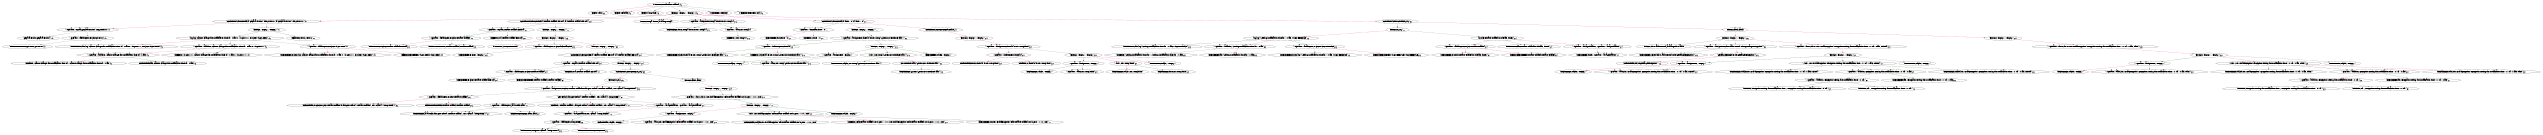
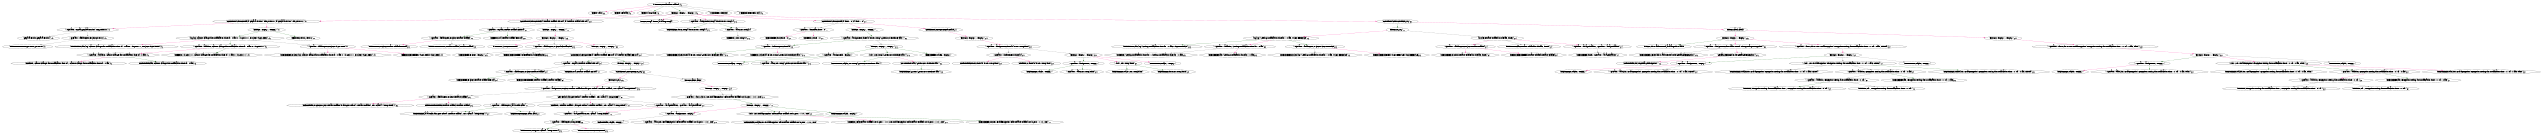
  digraph {
    edge [color=deeppink]
    n1 [label=<(METHOD,setFileLastModified)<SUB>796</SUB>>]
    n2 [label=<(PARAM,this)<SUB>766</SUB>>]
    n3 [label=<(PARAM,File file)<SUB>796</SUB>>]
    n4 [label=<(PARAM,long time)<SUB>796</SUB>>]
    n5 [label=<(BLOCK,&lt;empty&gt;,&lt;empty&gt;)<SUB>796</SUB>>]
    n6 [label=<(MODIFIER,VIRTUAL)>]
    n7 [label=<(METHOD_RETURN,void)<SUB>796</SUB>>]
    n8 [label=<(CONTROL_STRUCTURE,if (getJavaVersion() == JAVA_1_1),if (getJavaVersion() == JAVA_1_1))<SUB>797</SUB>>]
    n9 [label=<(CONTROL_STRUCTURE,if (setLastModified == null),if (setLastModified == null))<SUB>802</SUB>>]
    n10 [label=<(LOCAL,Long[] times: java.lang.Long[])>]
    n11 [label=<(&lt;operator&gt;.assignment,Long[] times = new Long[1])<SUB>816</SUB>>]
    n12 [label=<(CONTROL_STRUCTURE,if (time &lt; 0),if (time &lt; 0))<SUB>817</SUB>>]
    n13 [label=<(CONTROL_STRUCTURE,try,try)<SUB>822</SUB>>]
    n14 [label=<(&lt;operator&gt;.equals,getJavaVersion() == JAVA_1_1)<SUB>797</SUB>>]
    n15 [label=<(BLOCK,&lt;empty&gt;,&lt;empty&gt;)<SUB>797</SUB>>]
    n16 [label=<(&lt;operator&gt;.equals,setLastModified == null)<SUB>802</SUB>>]
    n17 [label=<(BLOCK,&lt;empty&gt;,&lt;empty&gt;)<SUB>802</SUB>>]
    n18 [label=<(IDENTIFIER,times,Long[] times = new Long[1])<SUB>816</SUB>>]
    n19 [label=<(&lt;operator&gt;.alloc,new Long[1])>]
    n20 [label=<(&lt;operator&gt;.lessThan,time &lt; 0)<SUB>817</SUB>>]
    n21 [label=<(BLOCK,&lt;empty&gt;,&lt;empty&gt;)<SUB>817</SUB>>]
    n22 [label=<(CONTROL_STRUCTURE,else,else)<SUB>819</SUB>>]
    n23 [label=<(BLOCK,try,try)<SUB>822</SUB>>]
    n24 [label=<(BLOCK,catch,catch)>]
    n25 [label=<(getJavaVersion,getJavaVersion())<SUB>797</SUB>>]
    n26 [label=<(&lt;operator&gt;.fieldAccess,Project.JAVA_1_1)<SUB>797</SUB>>]
    n27 [label=<(log,log(&quot;Cannot change the modification time of &quot; + file + &quot; in JDK 1.1&quot;, Project.MSG_WARN))<SUB>798</SUB>>]
    n28 [label=<(RETURN,return;,return;)<SUB>800</SUB>>]
    n29 [label=<(FIELD_IDENTIFIER,JAVA_1_1,JAVA_1_1)<SUB>797</SUB>>]
    n30 [label=<(IDENTIFIER,this,log(&quot;Cannot change the modification time of &quot; + file + &quot; in JDK 1.1&quot;, Project.MSG_WARN))<SUB>798</SUB>>]
    n31 [label=<(&lt;operator&gt;.addition,&quot;Cannot change the modification time of &quot; + file + &quot; in JDK 1.1&quot;)<SUB>798</SUB>>]
    n32 [label=<(&lt;operator&gt;.fieldAccess,Project.MSG_WARN)<SUB>799</SUB>>]
    n33 [label=<(&lt;operator&gt;.addition,&quot;Cannot change the modification time of &quot; + file)<SUB>798</SUB>>]
    n34 [label=<(LITERAL,&quot; in JDK 1.1&quot;,&quot;Cannot change the modification time of &quot; + file + &quot; in JDK 1.1&quot;)<SUB>799</SUB>>]
    n35 [label=<(IDENTIFIER,Project,log(&quot;Cannot change the modification time of &quot; + file + &quot; in JDK 1.1&quot;, Project.MSG_WARN))<SUB>799</SUB>>]
    n36 [label=<(FIELD_IDENTIFIER,MSG_WARN,MSG_WARN)<SUB>799</SUB>>]
    n37 [label=<(LITERAL,&quot;Cannot change the modification time of &quot;,&quot;Cannot change the modification time of &quot; + file)<SUB>798</SUB>>]
    n38 [label=<(IDENTIFIER,file,&quot;Cannot change the modification time of &quot; + file)<SUB>798</SUB>>]
    n39 [label=<(&lt;operator&gt;.fieldAccess,Project.setLastModified)<SUB>802</SUB>>]
    n40 [label=<(LITERAL,null,setLastModified == null)<SUB>802</SUB>>]
    n41 [label=<(BLOCK,&lt;empty&gt;,&lt;empty&gt;)<SUB>803</SUB>>]
    n42 [label=<(IDENTIFIER,Project,setLastModified == null)<SUB>802</SUB>>]
    n43 [label=<(FIELD_IDENTIFIER,setLastModified,setLastModified)<SUB>802</SUB>>]
    n44 [label=<(MODIFIER,SYNCHRONIZED)>]
    n45 [label=<(&lt;operator&gt;.fieldAccess,Project.lockReflection)<SUB>803</SUB>>]
    n46 [label=<(BLOCK,&lt;empty&gt;,&lt;empty&gt;)<SUB>803</SUB>>]
    n47 [label=<(IDENTIFIER,Project,&lt;empty&gt;)<SUB>803</SUB>>]
+   n48 [label=<(FIELD_IDENTIFIER,lockReflection,lockReflection)<SUB>803</SUB>>]
    n49 [label=<(CONTROL_STRUCTURE,if (setLastModified == null),if (setLastModified == null))<SUB>804</SUB>>]
    n50 [label=<(&lt;operator&gt;.equals,setLastModified == null)<SUB>804</SUB>>]
    n51 [label=<(BLOCK,&lt;empty&gt;,&lt;empty&gt;)<SUB>804</SUB>>]
    n52 [label=<(&lt;operator&gt;.fieldAccess,Project.setLastModified)<SUB>804</SUB>>]
    n53 [label=<(LITERAL,null,setLastModified == null)<SUB>804</SUB>>]
    n54 [label=<(CONTROL_STRUCTURE,try,try)<SUB>805</SUB>>]
    n55 [label=<(IDENTIFIER,Project,setLastModified == null)<SUB>804</SUB>>]
    n56 [label=<(FIELD_IDENTIFIER,setLastModified,setLastModified)<SUB>804</SUB>>]
    n57 [label=<(BLOCK,try,try)<SUB>805</SUB>>]
    n58 [label=<(BLOCK,catch,catch)>]
    n59 [label=<(&lt;operator&gt;.assignment,Project.setLastModified = this.getMethod(&quot;setLastModified&quot;, new Class[] { Long.TYPE }))<SUB>806</SUB>>]
    n60 [label=<(BLOCK,&lt;empty&gt;,&lt;empty&gt;)<SUB>809</SUB>>]
    n61 [label=<(&lt;operator&gt;.fieldAccess,Project.setLastModified)<SUB>806</SUB>>]
    n62 [label=<(getMethod,this.getMethod(&quot;setLastModified&quot;, new Class[] { Long.TYPE }))<SUB>807</SUB>>]
    n63 [label=<(IDENTIFIER,Project,Project.setLastModified = this.getMethod(&quot;setLastModified&quot;, new Class[] { Long.TYPE }))<SUB>806</SUB>>]
    n64 [label=<(FIELD_IDENTIFIER,setLastModified,setLastModified)<SUB>806</SUB>>]
    n65 [label=<(&lt;operator&gt;.fieldAccess,java.io.File.class)<SUB>807</SUB>>]
    n66 [label=<(LITERAL,&quot;setLastModified&quot;,this.getMethod(&quot;setLastModified&quot;, new Class[] { Long.TYPE }))<SUB>807</SUB>>]
    n67 [label=<(&lt;operator&gt;.arrayInitializer,&lt;operator&gt;.arrayInitializer)<SUB>807</SUB>>]
    n68 [label=<(IDENTIFIER,java.io.File,this.getMethod(&quot;setLastModified&quot;, new Class[] { Long.TYPE }))<SUB>807</SUB>>]
    n69 [label=<(FIELD_IDENTIFIER,class,class)<SUB>807</SUB>>]
    n70 [label=<(&lt;operator&gt;.arrayInitializer,new Class[] { Long.TYPE })<SUB>808</SUB>>]
    n71 [label=<(&lt;operator&gt;.fieldAccess,Long.TYPE)<SUB>808</SUB>>]
    n72 [label=<(IDENTIFIER,Long,new Class[] { Long.TYPE })<SUB>808</SUB>>]
    n73 [label=<(FIELD_IDENTIFIER,TYPE,TYPE)<SUB>808</SUB>>]
    n74 [label=<(&lt;operator&gt;.throw,throw new BuildException(&quot;File.setlastModified not in JDK &gt; 1.1?&quot;, nse);)<SUB>810</SUB>>]
    n75 [label=<(BLOCK,&lt;empty&gt;,&lt;empty&gt;)<SUB>810</SUB>>]
    n76 [label=<(&lt;operator&gt;.assignment,&lt;empty&gt;)>]
    n77 [label=<(&lt;init&gt;,new BuildException(&quot;File.setlastModified not in JDK &gt; 1.1?&quot;, nse))<SUB>810</SUB>>]
    n78 [label=<(IDENTIFIER,$obj55,&lt;empty&gt;)>]
    n79 [label=<(IDENTIFIER,$obj55,&lt;empty&gt;)>]
    n80 [label=<(&lt;operator&gt;.alloc,new BuildException(&quot;File.setlastModified not in JDK &gt; 1.1?&quot;, nse))<SUB>810</SUB>>]
    n81 [label=<(IDENTIFIER,$obj55,new BuildException(&quot;File.setlastModified not in JDK &gt; 1.1?&quot;, nse))>]
    n82 [label=<(LITERAL,&quot;File.setlastModified not in JDK &gt; 1.1?&quot;,new BuildException(&quot;File.setlastModified not in JDK &gt; 1.1?&quot;, nse))<SUB>810</SUB>>]
    n83 [label=<(IDENTIFIER,nse,new BuildException(&quot;File.setlastModified not in JDK &gt; 1.1?&quot;, nse))<SUB>811</SUB>>]
    n84 [label=<(LITERAL,1,new Long[1])<SUB>816</SUB>>]
    n85 [label=<(IDENTIFIER,time,time &lt; 0)<SUB>817</SUB>>]
    n86 [label=<(LITERAL,0,time &lt; 0)<SUB>817</SUB>>]
    n87 [label=<(&lt;operator&gt;.assignment,times[0] = new Long(System.currentTimeMillis()))<SUB>818</SUB>>]
    n88 [label=<(BLOCK,&lt;empty&gt;,&lt;empty&gt;)<SUB>819</SUB>>]
    n89 [label=<(&lt;operator&gt;.indexAccess,times[0])<SUB>818</SUB>>]
    n90 [label=<(BLOCK,&lt;empty&gt;,&lt;empty&gt;)<SUB>818</SUB>>]
    n91 [label=<(IDENTIFIER,times,times[0] = new Long(System.currentTimeMillis()))<SUB>818</SUB>>]
    n92 [label=<(LITERAL,0,times[0] = new Long(System.currentTimeMillis()))<SUB>818</SUB>>]
    n93 [label=<(&lt;operator&gt;.assignment,&lt;empty&gt;)>]
    n94 [label=<(&lt;init&gt;,new Long(System.currentTimeMillis()))<SUB>818</SUB>>]
    n95 [label=<(IDENTIFIER,$obj56,&lt;empty&gt;)>]
    n96 [label=<(IDENTIFIER,$obj56,&lt;empty&gt;)>]
    n97 [label=<(&lt;operator&gt;.alloc,new Long(System.currentTimeMillis()))<SUB>818</SUB>>]
    n98 [label=<(IDENTIFIER,$obj56,new Long(System.currentTimeMillis()))>]
    n99 [label=<(currentTimeMillis,System.currentTimeMillis())<SUB>818</SUB>>]
    n100 [label=<(IDENTIFIER,System,System.currentTimeMillis())<SUB>818</SUB>>]
    n101 [label=<(&lt;operator&gt;.assignment,times[0] = new Long(time))<SUB>820</SUB>>]
    n102 [label=<(&lt;operator&gt;.indexAccess,times[0])<SUB>820</SUB>>]
    n103 [label=<(BLOCK,&lt;empty&gt;,&lt;empty&gt;)<SUB>820</SUB>>]
    n104 [label=<(IDENTIFIER,times,times[0] = new Long(time))<SUB>820</SUB>>]
    n105 [label=<(LITERAL,0,times[0] = new Long(time))<SUB>820</SUB>>]
    n106 [label=<(&lt;operator&gt;.assignment,&lt;empty&gt;)>]
    n107 [label=<(&lt;init&gt;,new Long(time))<SUB>820</SUB>>]
    n108 [label=<(IDENTIFIER,$obj57,&lt;empty&gt;)>]
    n109 [label=<(IDENTIFIER,$obj57,&lt;empty&gt;)>]
    n110 [label=<(&lt;operator&gt;.alloc,new Long(time))<SUB>820</SUB>>]
    n111 [label=<(IDENTIFIER,$obj57,new Long(time))>]
    n112 [label=<(IDENTIFIER,time,new Long(time))<SUB>820</SUB>>]
    n113 [label=<(log,log(&quot;Setting modification time for &quot; + file, MSG_VERBOSE))<SUB>823</SUB>>]
    n114 [label=<(invoke,setLastModified.invoke(file, times))<SUB>824</SUB>>]
    n115 [label=<(BLOCK,&lt;empty&gt;,&lt;empty&gt;)<SUB>825</SUB>>]
    n116 [label=<(BLOCK,&lt;empty&gt;,&lt;empty&gt;)<SUB>829</SUB>>]
    n117 [label=<(IDENTIFIER,this,log(&quot;Setting modification time for &quot; + file, MSG_VERBOSE))<SUB>823</SUB>>]
    n118 [label=<(&lt;operator&gt;.addition,&quot;Setting modification time for &quot; + file)<SUB>823</SUB>>]
    n119 [label=<(&lt;operator&gt;.fieldAccess,Project.MSG_VERBOSE)<SUB>823</SUB>>]
    n120 [label=<(&lt;operator&gt;.fieldAccess,Project.setLastModified)<SUB>824</SUB>>]
    n121 [label=<(IDENTIFIER,file,setLastModified.invoke(file, times))<SUB>824</SUB>>]
    n122 [label=<(&lt;operator&gt;.arrayInitializer,&lt;operator&gt;.arrayInitializer)<SUB>824</SUB>>]
    n123 [label=<(LITERAL,&quot;Setting modification time for &quot;,&quot;Setting modification time for &quot; + file)<SUB>823</SUB>>]
    n124 [label=<(IDENTIFIER,file,&quot;Setting modification time for &quot; + file)<SUB>823</SUB>>]
    n125 [label=<(IDENTIFIER,Project,log(&quot;Setting modification time for &quot; + file, MSG_VERBOSE))<SUB>823</SUB>>]
    n126 [label=<(FIELD_IDENTIFIER,MSG_VERBOSE,MSG_VERBOSE)<SUB>823</SUB>>]
    n127 [label=<(IDENTIFIER,Project,setLastModified.invoke(file, times))<SUB>824</SUB>>]
    n128 [label=<(FIELD_IDENTIFIER,setLastModified,setLastModified)<SUB>824</SUB>>]
    n129 [label=<(IDENTIFIER,times,&lt;operator&gt;.arrayInitializer)<SUB>824</SUB>>]
    n130 [label=<(LOCAL,Throwable nested: java.lang.Throwable)>]
    n131 [label=<(&lt;operator&gt;.assignment,Throwable nested = ite.getTargetException())<SUB>826</SUB>>]
    n132 [label=<(&lt;operator&gt;.throw,throw new BuildException(&quot;Exception setting the modification time &quot; + &quot;of &quot; + file, nested);)<SUB>827</SUB>>]
    n133 [label=<(&lt;operator&gt;.throw,throw new BuildException(&quot;Exception setting the modification time &quot; + &quot;of &quot; + file, other);)<SUB>830</SUB>>]
    n134 [label=<(IDENTIFIER,nested,Throwable nested = ite.getTargetException())<SUB>826</SUB>>]
    n135 [label=<(getTargetException,ite.getTargetException())<SUB>826</SUB>>]
    n136 [label=<(BLOCK,&lt;empty&gt;,&lt;empty&gt;)<SUB>827</SUB>>]
    n137 [label=<(IDENTIFIER,ite,ite.getTargetException())<SUB>826</SUB>>]
    n138 [label=<(&lt;operator&gt;.assignment,&lt;empty&gt;)>]
    n139 [label=<(&lt;init&gt;,new BuildException(&quot;Exception setting the modification time &quot; + &quot;of &quot; + file, nested))<SUB>827</SUB>>]
    n140 [label=<(IDENTIFIER,$obj58,&lt;empty&gt;)>]
    n141 [label=<(IDENTIFIER,$obj58,&lt;empty&gt;)>]
    n142 [label=<(&lt;operator&gt;.alloc,new BuildException(&quot;Exception setting the modification time &quot; + &quot;of &quot; + file, nested))<SUB>827</SUB>>]
    n143 [label=<(IDENTIFIER,$obj58,new BuildException(&quot;Exception setting the modification time &quot; + &quot;of &quot; + file, nested))>]
    n144 [label=<(&lt;operator&gt;.addition,&quot;Exception setting the modification time &quot; + &quot;of &quot; + file)<SUB>827</SUB>>]
    n145 [label=<(IDENTIFIER,nested,new BuildException(&quot;Exception setting the modification time &quot; + &quot;of &quot; + file, nested))<SUB>828</SUB>>]
    n146 [label=<(&lt;operator&gt;.addition,&quot;Exception setting the modification time &quot; + &quot;of &quot;)<SUB>827</SUB>>]
    n147 [label=<(IDENTIFIER,file,&quot;Exception setting the modification time &quot; + &quot;of &quot; + file)<SUB>828</SUB>>]
    n148 [label=<(LITERAL,&quot;Exception setting the modification time &quot;,&quot;Exception setting the modification time &quot; + &quot;of &quot;)<SUB>827</SUB>>]
    n149 [label=<(LITERAL,&quot;of &quot;,&quot;Exception setting the modification time &quot; + &quot;of &quot;)<SUB>828</SUB>>]
    n150 [label=<(BLOCK,&lt;empty&gt;,&lt;empty&gt;)<SUB>830</SUB>>]
    n151 [label=<(&lt;operator&gt;.assignment,&lt;empty&gt;)>]
    n152 [label=<(&lt;init&gt;,new BuildException(&quot;Exception setting the modification time &quot; + &quot;of &quot; + file, other))<SUB>830</SUB>>]
    n153 [label=<(IDENTIFIER,$obj59,&lt;empty&gt;)>]
    n154 [label=<(IDENTIFIER,$obj59,&lt;empty&gt;)>]
    n155 [label=<(&lt;operator&gt;.alloc,new BuildException(&quot;Exception setting the modification time &quot; + &quot;of &quot; + file, other))<SUB>830</SUB>>]
    n156 [label=<(IDENTIFIER,$obj59,new BuildException(&quot;Exception setting the modification time &quot; + &quot;of &quot; + file, other))>]
    n157 [label=<(&lt;operator&gt;.addition,&quot;Exception setting the modification time &quot; + &quot;of &quot; + file)<SUB>830</SUB>>]
    n158 [label=<(IDENTIFIER,other,new BuildException(&quot;Exception setting the modification time &quot; + &quot;of &quot; + file, other))<SUB>831</SUB>>]
    n159 [label=<(&lt;operator&gt;.addition,&quot;Exception setting the modification time &quot; + &quot;of &quot;)<SUB>830</SUB>>]
    n160 [label=<(IDENTIFIER,file,&quot;Exception setting the modification time &quot; + &quot;of &quot; + file)<SUB>831</SUB>>]
    n161 [label=<(LITERAL,&quot;Exception setting the modification time &quot;,&quot;Exception setting the modification time &quot; + &quot;of &quot;)<SUB>830</SUB>>]
    n162 [label=<(LITERAL,&quot;of &quot;,&quot;Exception setting the modification time &quot; + &quot;of &quot;)<SUB>831</SUB>>]
    n1 -> n2
    n1 -> n3
    n1 -> n4 [color=darkgreen]
    n1 -> n5 [color=darkgreen]
    n1 -> n6 [color=gray40]
    n1 -> n7 [color=gray40]
    n5 -> n8
    n5 -> n9 [color=gray40]
    n5 -> n10
    n5 -> n11
    n5 -> n12
    n5 -> n13
    n8 -> n14
    n8 -> n15
    n9 -> n16 [color=gray40]
    n9 -> n17 [color=gray40]
    n11 -> n18 [color=darkgreen]
    n11 -> n19 [color=darkgreen]
    n12 -> n20 [color=gray40]
    n12 -> n21
    n12 -> n22
    n13 -> n23 [color=darkgreen]
    n13 -> n24
    n14 -> n25 [color=gray40]
    n14 -> n26 [color=gray40]
    n15 -> n27 [color=darkgreen]
    n15 -> n28 [color=darkgreen]
    n16 -> n39 [color=darkgreen]
    n16 -> n40 [color=darkgreen]
    n17 -> n41
    n19 -> n84 [color=gray40]
    n20 -> n85
    n20 -> n86
    n21 -> n87 [color=darkgreen]
    n22 -> n88
    n23 -> n113
    n23 -> n114 [color=gray40]
    n24 -> n115
    n24 -> n116
    n26 -> n29 [color=gray40]
    n27 -> n30
    n27 -> n31 [color=darkgreen]
    n27 -> n32 [color=gray40]
    n31 -> n33
    n31 -> n34 [color=darkgreen]
    n32 -> n35
    n32 -> n36
    n33 -> n37
    n33 -> n38 [color=darkgreen]
    n39 -> n42
    n39 -> n43 [color=gray40]
    n41 -> n44
    n41 -> n45 [color=gray40]
    n41 -> n46
    n45 -> n47 [color=gray40]
+   n45 -> n48 [color=gray40]
    n46 -> n49 [color=gray40]
    n49 -> n50 [color=darkgreen]
    n49 -> n51 [color=darkgreen]
    n50 -> n52 [color=gray40]
    n50 -> n53 [color=darkgreen]
    n51 -> n54 [color=darkgreen]
    n52 -> n55 [color=darkgreen]
    n52 -> n56 [color=darkgreen]
    n54 -> n57
    n54 -> n58 [color=gray40]
    n57 -> n59
    n58 -> n60
    n59 -> n61 [color=gray40]
    n59 -> n62 [color=gray40]
    n60 -> n74 [color=gray40]
    n61 -> n63
    n61 -> n64
    n62 -> n65 [color=gray40]
    n62 -> n66
    n62 -> n67 [color=gray40]
    n65 -> n68 [color=darkgreen]
    n65 -> n69 [color=darkgreen]
    n67 -> n70
    n70 -> n71 [color=darkgreen]
    n71 -> n72 [color=darkgreen]
    n71 -> n73
    n74 -> n75 [color=darkgreen]
    n75 -> n76
    n75 -> n77 [color=darkgreen]
    n75 -> n78 [color=darkgreen]
    n76 -> n79 [color=gray40]
    n76 -> n80
    n77 -> n81 [color=gray40]
    n77 -> n82
    n77 -> n83 [color=darkgreen]
    n87 -> n89 [color=darkgreen]
    n87 -> n90 [color=gray40]
    n88 -> n101
    n89 -> n91 [color=darkgreen]
    n89 -> n92
    n90 -> n93 [color=darkgreen]
    n90 -> n94 [color=darkgreen]
    n90 -> n95 [color=darkgreen]
    n93 -> n96 [color=darkgreen]
    n93 -> n97 [color=gray40]
    n94 -> n98 [color=darkgreen]
    n94 -> n99
    n99 -> n100 [color=darkgreen]
    n101 -> n102 [color=gray40]
    n101 -> n103 [color=gray40]
    n102 -> n104
    n102 -> n105
    n103 -> n106 [color=darkgreen]
    n103 -> n107
    n103 -> n108
    n106 -> n109 [color=darkgreen]
    n106 -> n110 [color=darkgreen]
-   n107 -> n111
+   n107 -> n111 [color=darkgreen]
    n107 -> n112 [color=darkgreen]
    n113 -> n117 [color=darkgreen]
    n113 -> n118
    n113 -> n119 [color=darkgreen]
    n114 -> n120
    n114 -> n121 [color=gray40]
    n114 -> n122
    n115 -> n130 [color=darkgreen]
    n115 -> n131
    n115 -> n132
    n116 -> n133
    n118 -> n123 [color=gray40]
    n118 -> n124
    n119 -> n125 [color=gray40]
    n119 -> n126
    n120 -> n127
    n120 -> n128
    n122 -> n129 [color=gray40]
    n131 -> n134 [color=gray40]
    n131 -> n135
    n132 -> n136
    n133 -> n150
    n135 -> n137
    n136 -> n138 [color=darkgreen]
    n136 -> n139 [color=gray40]
    n136 -> n140 [color=gray40]
    n138 -> n141
    n138 -> n142 [color=gray40]
    n139 -> n143 [color=gray40]
    n139 -> n144 [color=gray40]
    n139 -> n145 [color=darkgreen]
    n144 -> n146 [color=gray40]
    n144 -> n147 [color=darkgreen]
    n146 -> n148 [color=darkgreen]
    n146 -> n149 [color=gray40]
    n150 -> n151 [color=darkgreen]
    n150 -> n152
    n150 -> n153 [color=gray40]
    n151 -> n154
    n151 -> n155 [color=darkgreen]
    n152 -> n156 [color=darkgreen]
    n152 -> n157 [color=darkgreen]
    n152 -> n158
    n157 -> n159
    n157 -> n160 [color=darkgreen]
    n159 -> n161 [color=gray40]
    n159 -> n162 [color=gray40]
  }
